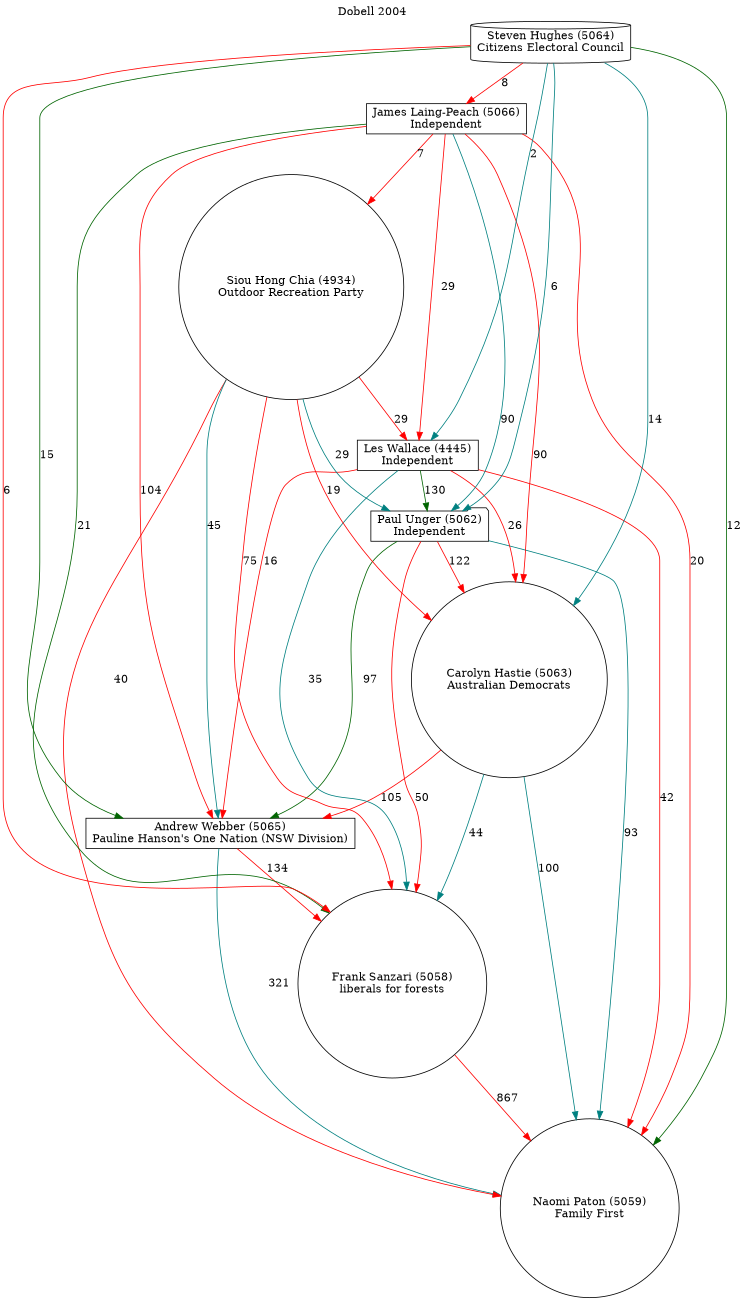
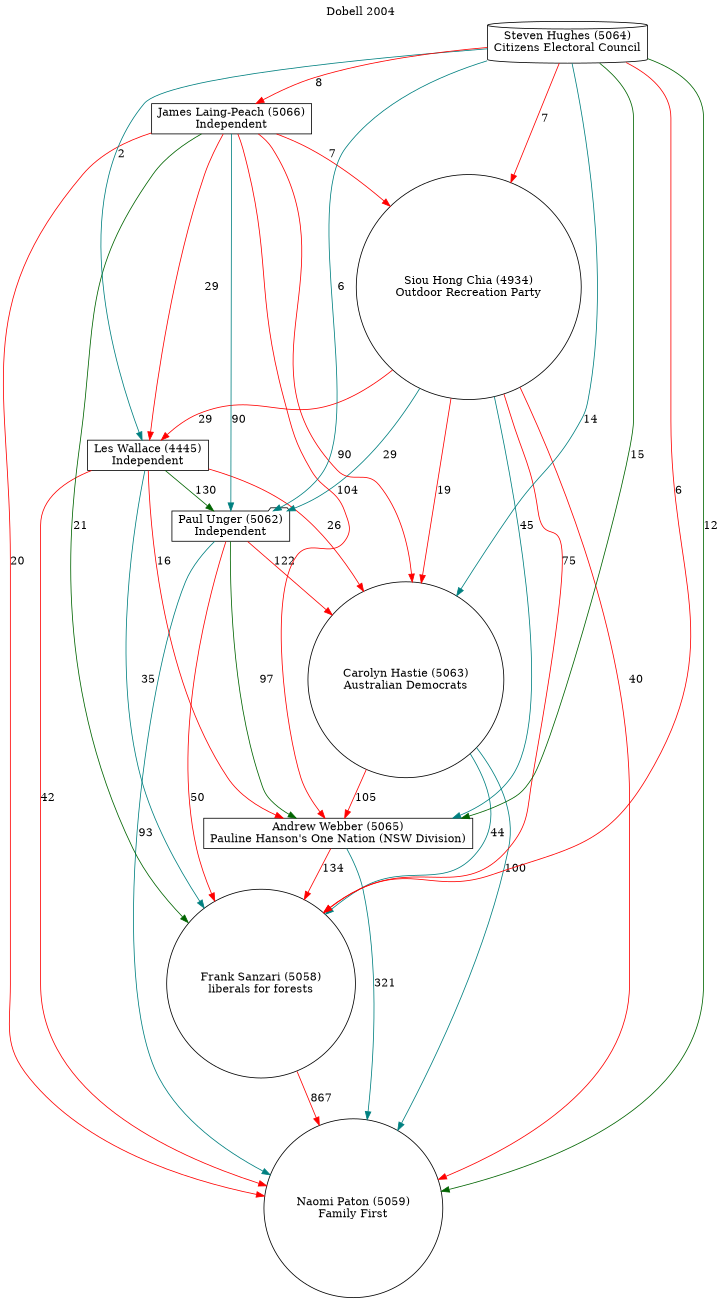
  digraph {
    label="Dobell 2004"
    labelloc=t
    mclimit=10
    node [shape=circle]
    edge [color=red]
    n1 [label="Naomi Paton (5059)\nFamily First"]
    n2 [label="Frank Sanzari (5058)\nliberals for forests"]
    n3 [label="Andrew Webber (5065)\nPauline Hanson's One Nation (NSW Division)" shape=box]
    n4 [label="Carolyn Hastie (5063)\nAustralian Democrats"]
    n5 [label="Paul Unger (5062)\nIndependent" shape=folder]
    n6 [label="Les Wallace (4445)\nIndependent" shape=box]
    n7 [label="Siou Hong Chia (4934)\nOutdoor Recreation Party"]
    n8 [label="James Laing-Peach (5066)\nIndependent" shape=box]
    n9 [label="Steven Hughes (5064)\nCitizens Electoral Council" shape=cylinder]
    n2 -> n1 [label=867]
    n3 -> n1 [color=teal label=321]
    n3 -> n2 [label=134]
    n4 -> n1 [color=teal label=100]
    n4 -> n2 [color=teal label=44]
    n4 -> n3 [label=105]
    n5 -> n1 [color=teal label=93]
    n5 -> n2 [label=50]
    n5 -> n3 [color=darkgreen label=97]
    n5 -> n4 [label=122]
    n6 -> n1 [label=42]
    n6 -> n2 [color=teal label=35]
    n6 -> n3 [label=16]
    n6 -> n4 [label=26]
    n6 -> n5 [color=darkgreen label=130]
    n7 -> n1 [label=40]
    n7 -> n2 [label=75]
    n7 -> n3 [color=teal label=45]
    n7 -> n4 [label=19]
    n7 -> n5 [color=teal label=29]
    n7 -> n6 [label=29]
    n8 -> n1 [label=20]
    n8 -> n2 [color=darkgreen label=21]
    n8 -> n3 [label=104]
    n8 -> n4 [label=90]
    n8 -> n5 [color=teal label=90]
    n8 -> n6 [label=29]
    n8 -> n7 [label=7]
    n9 -> n1 [color=darkgreen label=12]
    n9 -> n2 [label=6]
    n9 -> n3 [color=darkgreen label=15]
    n9 -> n4 [color=teal label=14]
    n9 -> n5 [color=teal label=6]
    n9 -> n6 [color=teal label=2]
+   n9 -> n7 [label=7]
    n9 -> n8 [label=8]
  }
